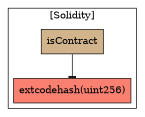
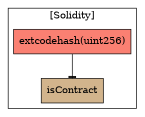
  strict digraph {
    rankdir=TB
    node [shape=box style=filled]
    n1 [label=isContract fillcolor=tan]
    "extcodehash(uint256)" [fillcolor=salmon]
    subgraph cluster_1 {
      label="[Solidity]"
      n1
      "extcodehash(uint256)"
    }
    subgraph cluster_2 {
      label=Address
    }
-   n1 -> "extcodehash(uint256)" [style=solid arrowhead=tee]
+   "extcodehash(uint256)" -> n1 [style=solid arrowhead=tee]
  }
